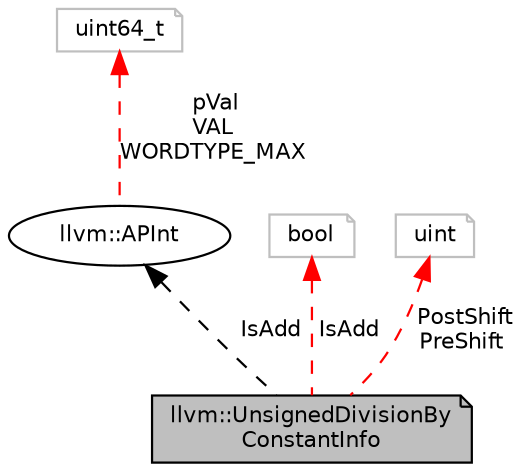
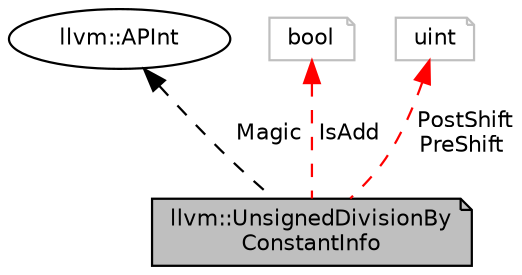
  digraph {
    node [color=grey75 fontname=Helvetica fontsize=10 shape=note]
    edge [color=red dir=back fontname=Helvetica fontsize=10 labelfontname=Helvetica labelfontsize=10 style=dashed]
    n1 [color=black fillcolor=grey75 fontcolor=black height=0.2 label="llvm::UnsignedDivisionBy\lConstantInfo" style=filled width=0.4]
    n2 [color=black height=0.2 label="llvm::APInt" shape=ellipse width=0.4]
-   n3 [height=0.2 label=uint64_t width=0.4]
    n4 [height=0.2 label=bool width=0.4]
    n5 [height=0.2 label=uint width=0.4]
-   n2 -> n1 [color=black label=" IsAdd"]
-   n3 -> n2 [label=" pVal\nVAL\nWORDTYPE_MAX"]
+   n2 -> n1 [color=black label=" Magic"]
    n4 -> n1 [label=" IsAdd"]
    n5 -> n1 [label=" PostShift\nPreShift"]
  }
